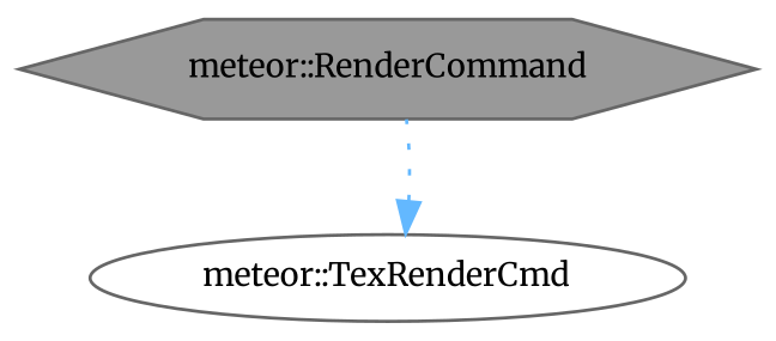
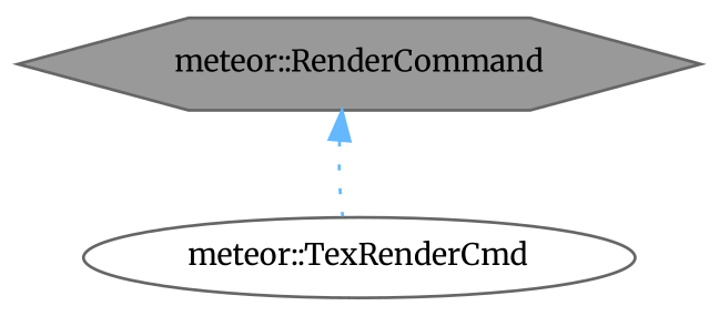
  digraph {
    fontname=Merriweather
    node [color=gray40 fontname=Merriweather fontsize=10 style=filled]
    n1 [fillcolor=grey60 fontcolor=black height=0.2 label="meteor::RenderCommand" shape=hexagon width=0.4]
    n2 [fillcolor=white height=0.2 label="meteor::TexRenderCmd" shape=ellipse width=0.4]
-   n2 -> n1 [color=steelblue1 dir=back fontname=Merriweather fontsize=10 labelfontname=Helvetica labelfontsize=10 style=dotted]
+   n1 -> n2 [color=steelblue1 dir=back fontname=Merriweather fontsize=10 labelfontname=Helvetica labelfontsize=10 style=dotted]
  }
